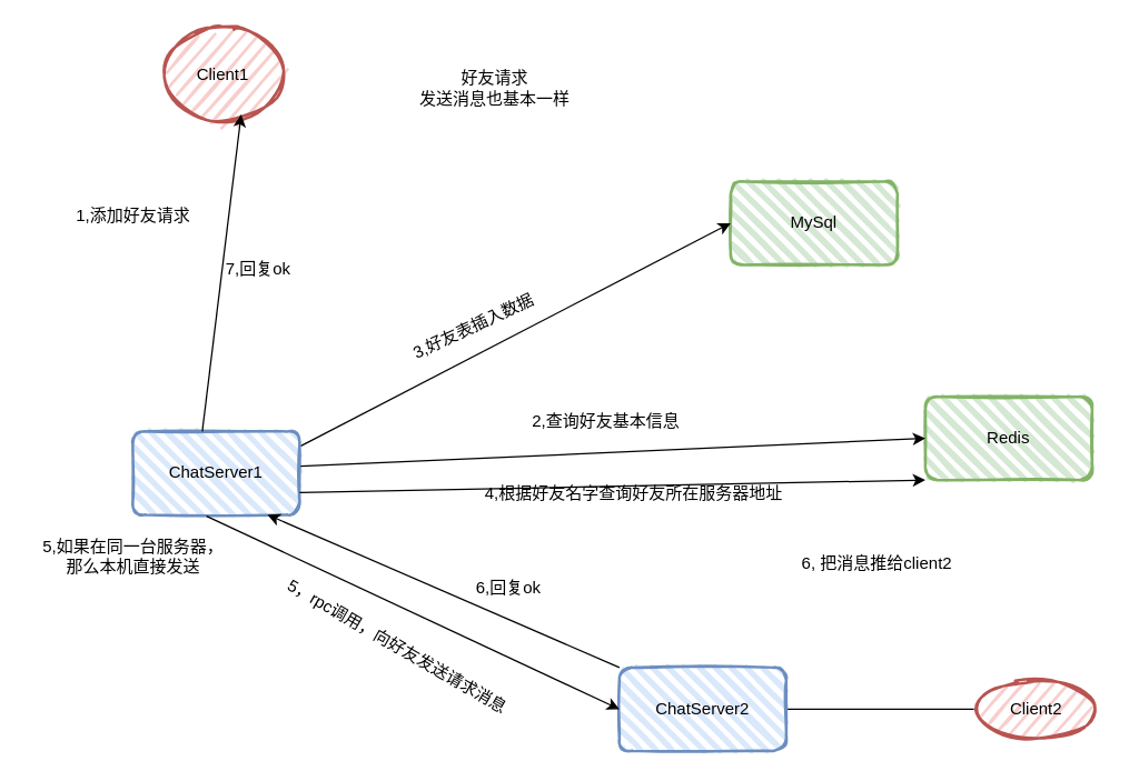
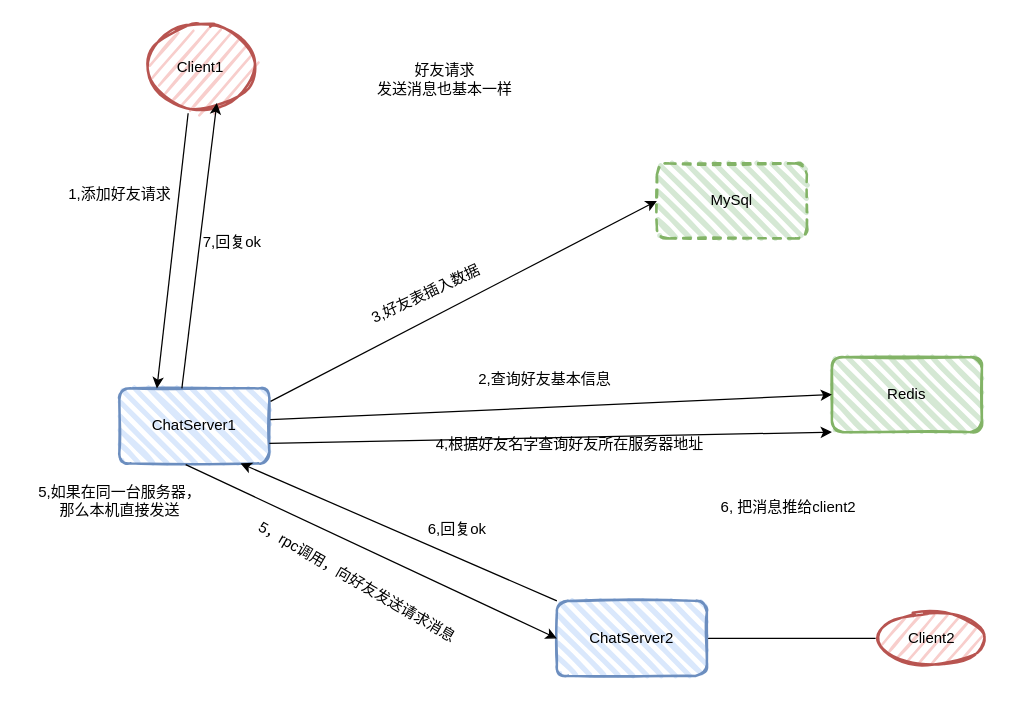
  <mxCell id="0" />
  <mxCell id="1" parent="0" />
  <mxCell id="2" value="Client1" style="ellipse;whiteSpace=wrap;html=1;strokeWidth=2;fillWeight=2;hachureGap=8;fillColor=#f8cecc;fillStyle=dots;sketch=1;strokeColor=#b85450;" parent="1" vertex="1"><mxGeometry x="115" y="20" width="90" height="65" as="geometry" /></mxCell>
- <mxCell id="3" value="MySql" style="rounded=1;whiteSpace=wrap;html=1;strokeWidth=2;fillWeight=4;hachureGap=8;hachureAngle=45;fillColor=#d5e8d4;sketch=1;strokeColor=#82b366;" parent="1" vertex="1"><mxGeometry x="525" y="130" width="120" height="60" as="geometry" /></mxCell>
+ <mxCell id="3" value="MySql" style="rounded=1;whiteSpace=wrap;html=1;strokeWidth=2;fillWeight=4;hachureGap=8;hachureAngle=45;fillColor=#d5e8d4;sketch=1;strokeColor=#82b366;dashed=1;" parent="1" vertex="1"><mxGeometry x="525" y="130" width="120" height="60" as="geometry" /></mxCell>
  <mxCell id="4" value="Redis" style="rounded=1;whiteSpace=wrap;html=1;strokeWidth=2;fillWeight=4;hachureGap=8;hachureAngle=45;fillColor=#d5e8d4;sketch=1;strokeColor=#82b366;" parent="1" vertex="1"><mxGeometry x="665" y="285" width="120" height="60" as="geometry" /></mxCell>
  <mxCell id="5" value="ChatServer1" style="rounded=1;whiteSpace=wrap;html=1;strokeWidth=2;fillWeight=4;hachureGap=8;hachureAngle=45;fillColor=#dae8fc;sketch=1;strokeColor=#6c8ebf;" parent="1" vertex="1"><mxGeometry x="95" y="310" width="120" height="60" as="geometry" /></mxCell>
  <mxCell id="6" style="edgeStyle=orthogonalEdgeStyle;rounded=0;orthogonalLoop=1;jettySize=auto;html=1;exitX=1;exitY=0.5;exitDx=0;exitDy=0;entryX=0;entryY=0.5;entryDx=0;entryDy=0;endArrow=none;" parent="1" source="7" target="23" edge="1"><mxGeometry relative="1" as="geometry" /></mxCell>
  <mxCell id="7" value="ChatServer2" style="rounded=1;whiteSpace=wrap;html=1;strokeWidth=2;fillWeight=4;hachureGap=8;hachureAngle=45;fillColor=#dae8fc;sketch=1;strokeColor=#6c8ebf;" parent="1" vertex="1"><mxGeometry x="445" y="480" width="120" height="60" as="geometry" /></mxCell>
+ <mxCell id="8" value="" style="endArrow=classic;html=1;rounded=0;exitX=0.389;exitY=1.075;exitDx=0;exitDy=0;exitPerimeter=0;entryX=0.25;entryY=0;entryDx=0;entryDy=0;" parent="1" source="2" target="5" edge="1"><mxGeometry width="50" height="50" relative="1" as="geometry"><mxPoint x="95" y="200" as="sourcePoint" /><mxPoint x="145" y="150" as="targetPoint" /></mxGeometry></mxCell>
  <mxCell id="9" value="1,添加好友请求" style="text;html=1;align=center;verticalAlign=middle;resizable=0;points=[];autosize=1;strokeColor=none;fillColor=none;" parent="1" vertex="1"><mxGeometry x="40" y="140" width="110" height="30" as="geometry" /></mxCell>
  <mxCell id="10" value="" style="endArrow=classic;html=1;rounded=0;exitX=1.006;exitY=0.418;exitDx=0;exitDy=0;entryX=0;entryY=0.5;entryDx=0;entryDy=0;exitPerimeter=0;" parent="1" source="5" target="4" edge="1"><mxGeometry width="50" height="50" relative="1" as="geometry"><mxPoint x="155" y="450" as="sourcePoint" /><mxPoint x="205" y="400" as="targetPoint" /></mxGeometry></mxCell>
  <mxCell id="11" value="2,查询好友基本信息" style="text;html=1;align=center;verticalAlign=middle;resizable=0;points=[];autosize=1;strokeColor=none;fillColor=none;" parent="1" vertex="1"><mxGeometry x="370" y="288" width="130" height="30" as="geometry" /></mxCell>
  <mxCell id="12" value="" style="endArrow=classic;html=1;rounded=0;entryX=0;entryY=0.5;entryDx=0;entryDy=0;exitX=1.008;exitY=0.174;exitDx=0;exitDy=0;exitPerimeter=0;" parent="1" source="5" target="3" edge="1"><mxGeometry width="50" height="50" relative="1" as="geometry"><mxPoint x="215" y="340" as="sourcePoint" /><mxPoint x="265" y="290" as="targetPoint" /></mxGeometry></mxCell>
  <mxCell id="13" value="3,好友表插入数据" style="text;html=1;align=center;verticalAlign=middle;resizable=0;points=[];autosize=1;strokeColor=none;fillColor=none;rotation=-25;" parent="1" vertex="1"><mxGeometry x="280" y="220" width="120" height="30" as="geometry" /></mxCell>
  <mxCell id="14" value="" style="endArrow=classic;html=1;rounded=0;entryX=0;entryY=1;entryDx=0;entryDy=0;exitX=1;exitY=0.732;exitDx=0;exitDy=0;exitPerimeter=0;" parent="1" source="5" target="4" edge="1"><mxGeometry width="50" height="50" relative="1" as="geometry"><mxPoint x="215" y="340" as="sourcePoint" /><mxPoint x="305" y="390" as="targetPoint" /></mxGeometry></mxCell>
  <mxCell id="15" value="4,根据好友名字查询好友所在服务器地址" style="text;html=1;align=center;verticalAlign=middle;resizable=0;points=[];autosize=1;strokeColor=none;fillColor=none;" parent="1" vertex="1"><mxGeometry x="335" y="340" width="240" height="30" as="geometry" /></mxCell>
  <mxCell id="16" value="" style="endArrow=classic;html=1;rounded=0;exitX=0.442;exitY=1.017;exitDx=0;exitDy=0;exitPerimeter=0;entryX=0;entryY=0.5;entryDx=0;entryDy=0;" parent="1" source="5" target="7" edge="1"><mxGeometry width="50" height="50" relative="1" as="geometry"><mxPoint x="265" y="500" as="sourcePoint" /><mxPoint x="315" y="450" as="targetPoint" /></mxGeometry></mxCell>
  <mxCell id="17" value="5，rpc调用，向好友发送请求消息" style="text;html=1;align=center;verticalAlign=middle;resizable=0;points=[];autosize=1;strokeColor=none;fillColor=none;rotation=30;" parent="1" vertex="1"><mxGeometry x="185" y="450" width="200" height="30" as="geometry" /></mxCell>
  <mxCell id="18" value="5,如果在同一台服务器，&lt;div&gt;那么本机直接发送&lt;/div&gt;" style="text;html=1;align=center;verticalAlign=middle;resizable=0;points=[];autosize=1;strokeColor=none;fillColor=none;" parent="1" vertex="1"><mxGeometry x="20" y="380" width="150" height="40" as="geometry" /></mxCell>
  <mxCell id="19" value="" style="endArrow=classic;html=1;rounded=0;exitX=0;exitY=0;exitDx=0;exitDy=0;entryX=0.808;entryY=1;entryDx=0;entryDy=0;entryPerimeter=0;" parent="1" source="7" target="5" edge="1"><mxGeometry width="50" height="50" relative="1" as="geometry"><mxPoint x="395" y="460" as="sourcePoint" /><mxPoint x="445" y="410" as="targetPoint" /></mxGeometry></mxCell>
  <mxCell id="20" value="6,回复ok" style="text;html=1;align=center;verticalAlign=middle;resizable=0;points=[];autosize=1;strokeColor=none;fillColor=none;" parent="1" vertex="1"><mxGeometry x="330" y="408" width="70" height="30" as="geometry" /></mxCell>
  <mxCell id="21" value="" style="endArrow=classic;html=1;rounded=0;entryX=0.644;entryY=0.95;entryDx=0;entryDy=0;entryPerimeter=0;" parent="1" target="2" edge="1"><mxGeometry width="50" height="50" relative="1" as="geometry"><mxPoint x="145" y="310" as="sourcePoint" /><mxPoint x="195" y="260" as="targetPoint" /></mxGeometry></mxCell>
  <mxCell id="22" value="7,回复ok" style="text;html=1;align=center;verticalAlign=middle;resizable=0;points=[];autosize=1;strokeColor=none;fillColor=none;" parent="1" vertex="1"><mxGeometry x="150" y="178" width="70" height="30" as="geometry" /></mxCell>
  <mxCell id="23" value="Client2" style="ellipse;whiteSpace=wrap;html=1;strokeWidth=2;fillWeight=2;hachureGap=8;fillColor=#f8cecc;fillStyle=dots;sketch=1;strokeColor=#b85450;" parent="1" vertex="1"><mxGeometry x="700" y="490" width="90" height="40" as="geometry" /></mxCell>
  <mxCell id="24" value="6, 把消息推给client2" style="text;html=1;align=center;verticalAlign=middle;resizable=0;points=[];autosize=1;strokeColor=none;fillColor=none;" parent="1" vertex="1"><mxGeometry x="565" y="390" width="130" height="30" as="geometry" /></mxCell>
  <mxCell id="25" value="好友请求&lt;div&gt;发送消息也基本一样&lt;/div&gt;" style="text;html=1;align=center;verticalAlign=middle;resizable=0;points=[];autosize=1;strokeColor=none;fillColor=none;" parent="1" vertex="1"><mxGeometry x="290" y="43" width="130" height="40" as="geometry" /></mxCell>
